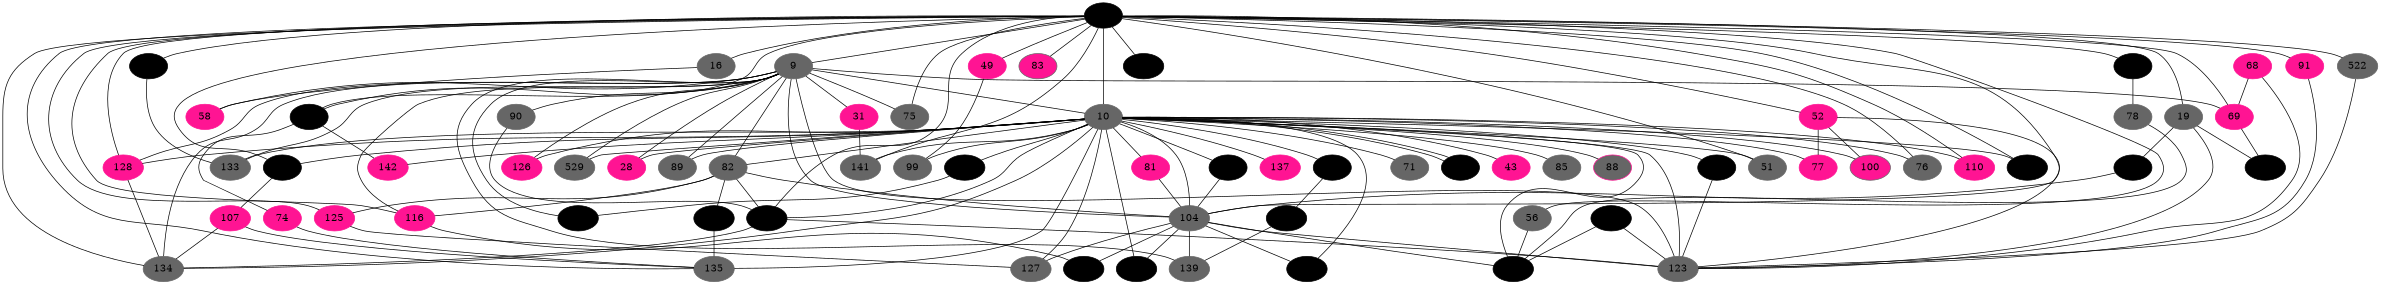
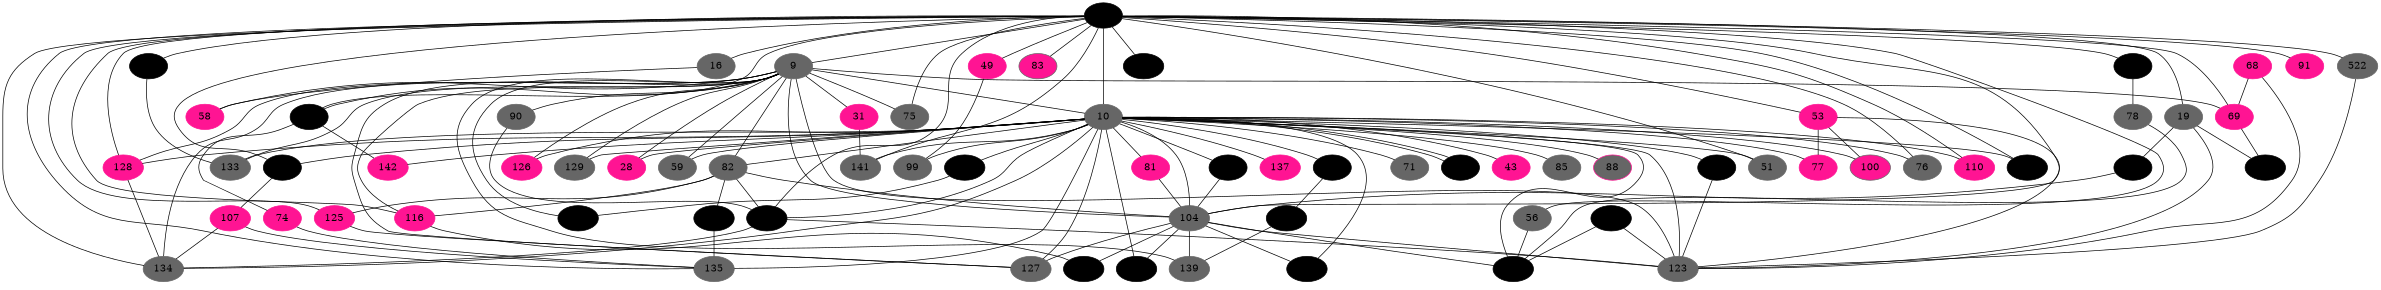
  graph {
    node [color=gray40 style=filled]
    7 [color=black super="+4+3"]
    9 [super="+8"]
    10 [super="+6"]
    16
    19
    21 [color=black super="+12"]
    33 [color=black super="+14+15"]
    35 [color=black]
    49 [color=deeppink]
    51
-   52 [color=deeppink]
+   52 [color=deeppink label=53]
    56
    69 [color=deeppink super="+66"]
    73 [color=black]
    75
    76
    83 [fillcolor=deeppink]
    91 [color=deeppink]
    104 [super="+40+5"]
    109 [color=black]
    110 [color=deeppink]
    114 [color=black super="+105+112+86"]
    116 [color=deeppink super="+95"]
    n24 [label=522 super="+48"]
    125 [color=deeppink super="+115"]
    128 [color=deeppink super="+108"]
    134 [super="+79+132"]
    135 [super="+103+41"]
    140 [color=black super="+87+130"]
    141 [super="+106"]
    28 [color=deeppink super="+25"]
    31 [color=deeppink]
    58 [color=deeppink]
    82 [super="+22+26+45+60"]
-   89 [super="+54"]
+   89 [super="+54" label=59]
    90
    123 [super="+64+98"]
    126 [color=deeppink super="+23"]
    127 [super="+92"]
-   129 [super="+84" label=529]
+   129 [super="+84"]
    133 [super="+80+119"]
    138 [color=black]
    139 [super="+36+121"]
    71
    30 [color=black]
    43 [color=deeppink]
    46 [color=black]
    77 [color=deeppink]
    81 [color=deeppink]
    85
    88 [color=deeppink fillcolor=gray40]
    93 [color=black super="+53"]
    96 [color=black super="+72"]
    99
    100 [fillcolor=deeppink super="+94"]
    113 [color=black]
    118 [color=black]
    124 [color=black super="+47"]
    136 [color=black]
    137 [color=deeppink]
    142 [color=deeppink]
    39 [color=black]
    101 [color=black]
    107 [color=deeppink super="+102"]
    74 [color=deeppink]
    78
    117 [color=black]
    131 [color=black]
    111 [color=black]
    68 [color=deeppink]
    120 [color=black]
    7 -- 9 [weight=6]
    7 -- 10 [weight=9]
    7 -- 16 [weight=2]
    7 -- 19 [weight=2]
    7 -- 21 [weight=2]
    7 -- 33 [weight=3]
    7 -- 35 [weight=2]
    7 -- 49 [weight=2]
    7 -- 51
    7 -- 52 [weight=2]
    7 -- 56
    7 -- 69
    7 -- 73 [weight=2]
    7 -- 75
    7 -- 76
    7 -- 83 [weight=2]
    7 -- 91
    7 -- 104 [weight=8]
    7 -- 109
    7 -- 110
    7 -- 114 [weight=3]
    7 -- 116 [weight=3]
    7 -- n24
    7 -- 125
    7 -- 128 [weight=2]
    7 -- 134
    7 -- 135
    7 -- 140 [weight=2]
    7 -- 141
    9 -- 10 [weight=6]
    9 -- 33 [weight=3]
    9 -- 69 [weight=3]
    9 -- 75
    9 -- 104 [weight=4]
    9 -- 116
    9 -- 128
    9 -- 134 [weight=4]
    9 -- 28 [weight=2]
    9 -- 31 [weight=2]
    9 -- 58
    9 -- 82
    9 -- 89
    9 -- 90
    9 -- 123 [weight=2]
    9 -- 126
+   9 -- 127
    9 -- 129
    9 -- 133
    9 -- 138
    9 -- 139 [weight=3]
    10 -- 21
    10 -- 51
    10 -- 76
    10 -- 104 [weight=7]
    10 -- 110
    10 -- 114
    10 -- 128 [weight=3]
    10 -- 134 [weight=3]
    10 -- 135 [weight=3]
    10 -- 140 [weight=2]
    10 -- 141 [weight=2]
    10 -- 28
    10 -- 82 [weight=2]
    10 -- 89
    10 -- 123 [weight=2]
    10 -- 126 [weight=2]
    10 -- 127 [weight=2]
    10 -- 129
    10 -- 133 [weight=2]
    10 -- 71
    10 -- 30
    10 -- 30
    10 -- 43 [weight=2]
    10 -- 46
    10 -- 77
    10 -- 81
    10 -- 85 [weight=2]
    10 -- 88 [weight=2]
    10 -- 93 [weight=3]
    10 -- 96 [weight=2]
    10 -- 99
    10 -- 100 [weight=2]
    10 -- 113
    10 -- 118 [weight=2]
    10 -- 124
    10 -- 136
    10 -- 137 [weight=2]
    10 -- 142
    16 -- 58
    19 -- 123
    19 -- 39
    19 -- 101
    21 -- 107
    33 -- 142
    33 -- 74
    35 -- 133
    49 -- 99
    52 -- 123
    52 -- 77
    52 -- 100
    56 -- 124
    69 -- 101
    73 -- 78
-   91 -- 123
    104 -- 123 [weight=2]
    104 -- 127 [weight=2]
    104 -- 139 [weight=2]
    104 -- 113
    104 -- 124 [weight=2]
    104 -- 136
    104 -- 117
    114 -- 134
    114 -- 123
    116 -- 117
    n24 -- 123
    125 -- 127
    128 -- 134
    31 -- 141
    82 -- 104 [weight=3]
    82 -- 114
    82 -- 116
    82 -- 125
    82 -- 131
    90 -- 114
    46 -- 104
    81 -- 104
    93 -- 111
    96 -- 123
    118 -- 138
    39 -- 104
    107 -- 134
    107 -- 135
    74 -- 135
    78 -- 124
    131 -- 135
    111 -- 139
    68 -- 69
    68 -- 123
    120 -- 123
    120 -- 124
  }
